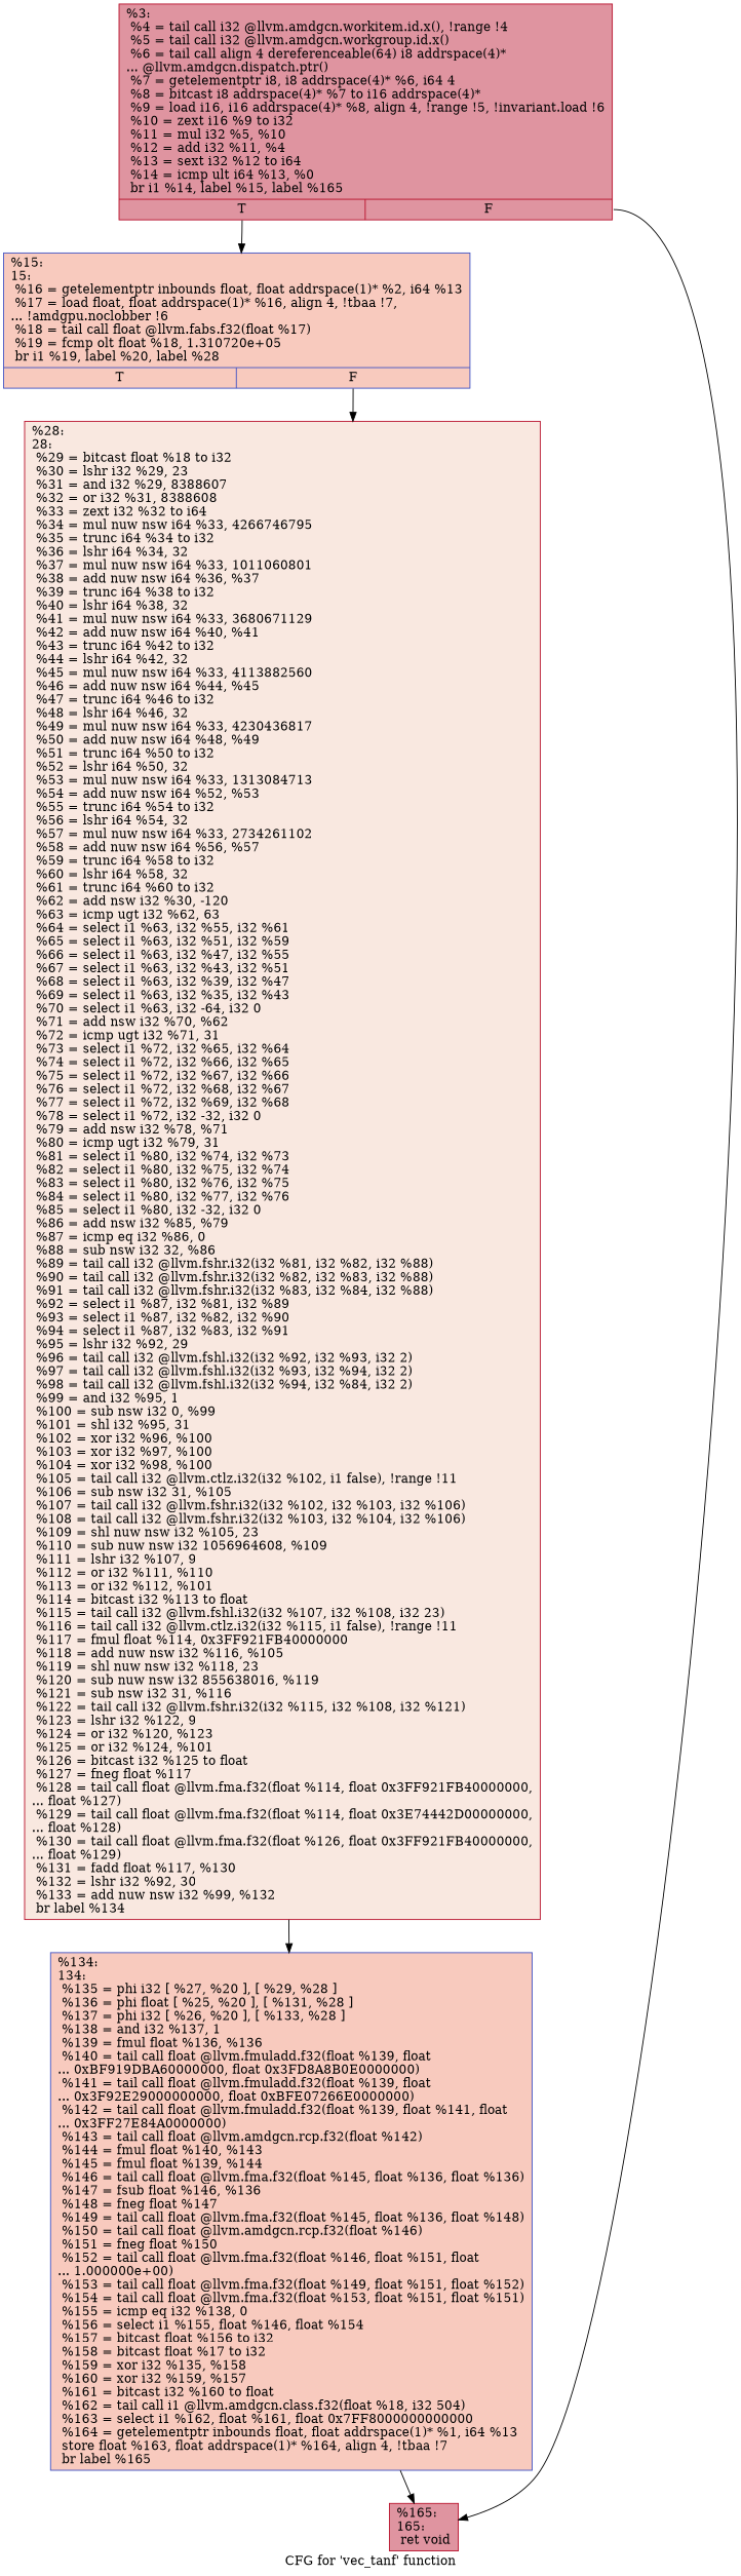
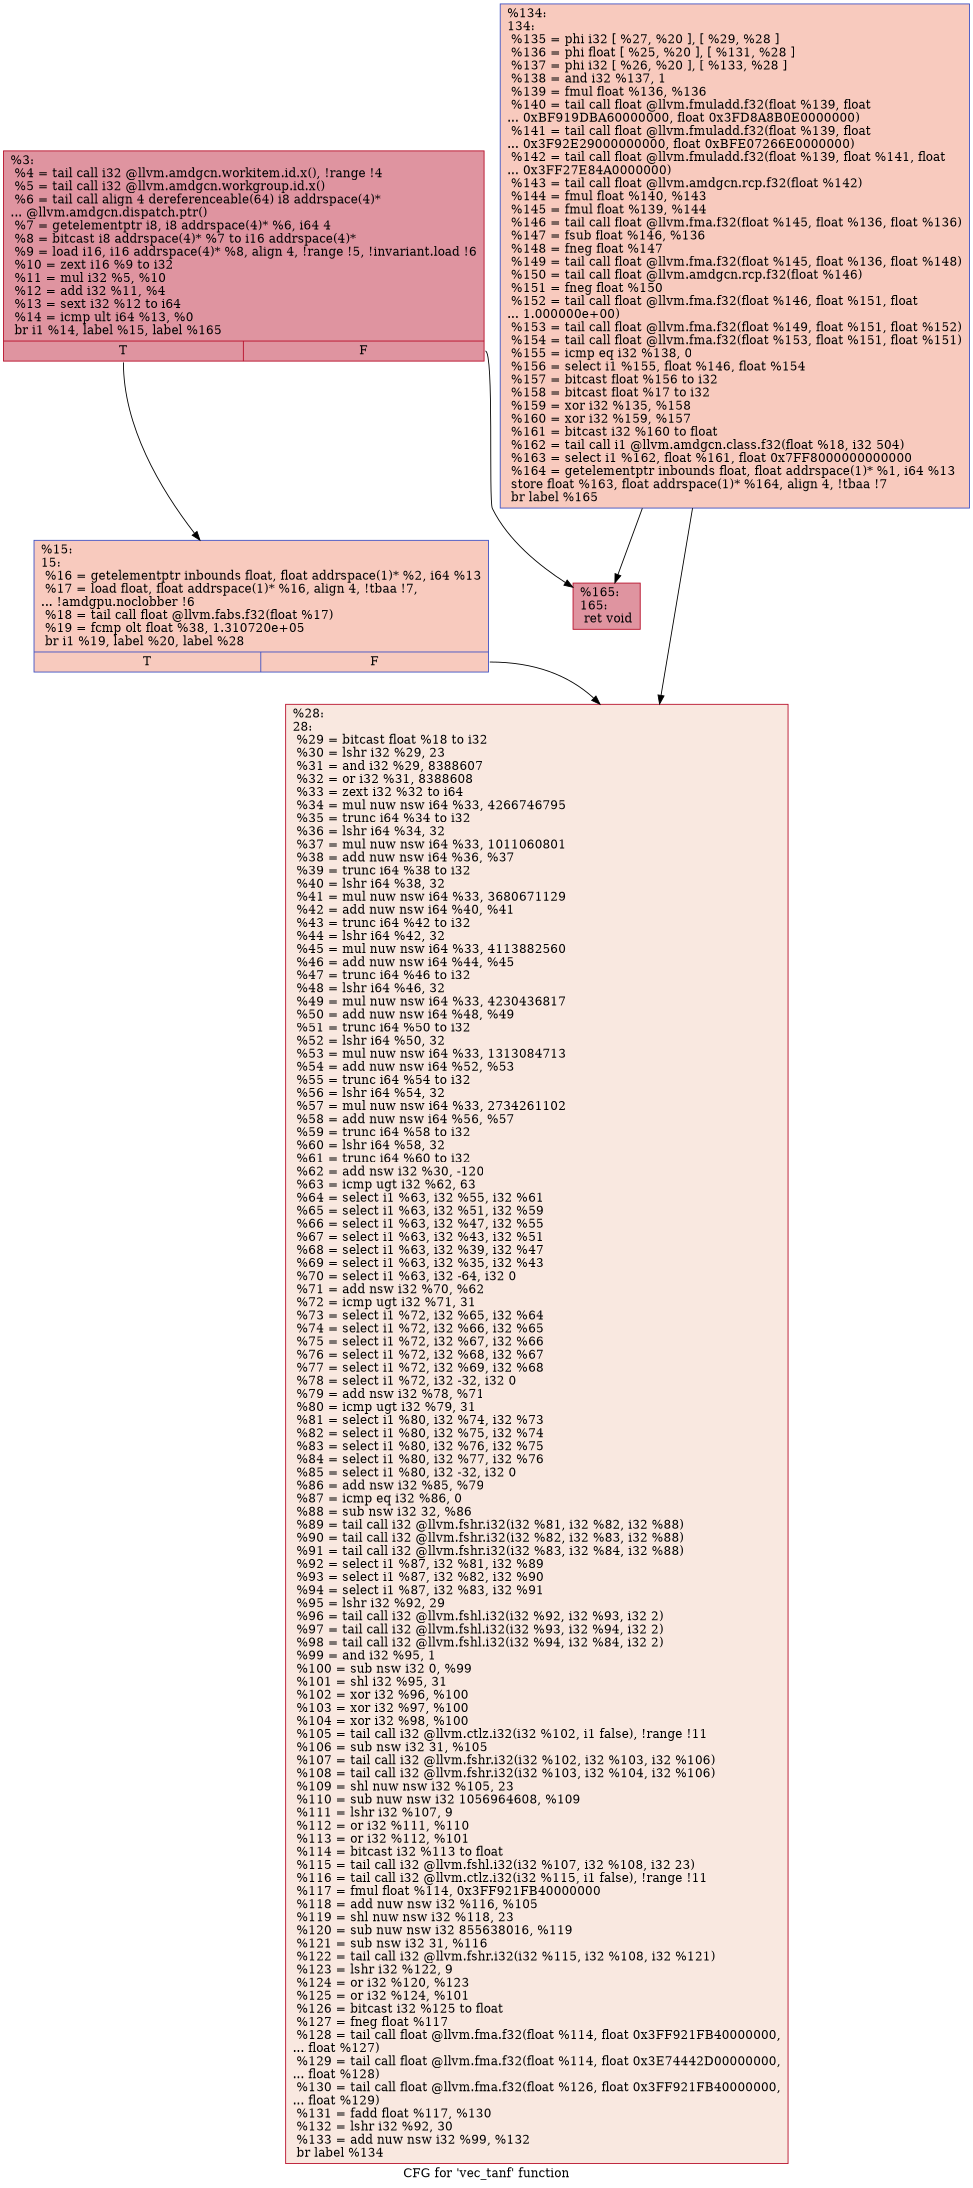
  digraph {
    label="CFG for 'vec_tanf' function"
    node [color="#b70d28ff" fillcolor="#b70d2870" shape=record style=filled]
    n1 [label="{%3:\l  %4 = tail call i32 @llvm.amdgcn.workitem.id.x(), !range !4\l  %5 = tail call i32 @llvm.amdgcn.workgroup.id.x()\l  %6 = tail call align 4 dereferenceable(64) i8 addrspace(4)*\l... @llvm.amdgcn.dispatch.ptr()\l  %7 = getelementptr i8, i8 addrspace(4)* %6, i64 4\l  %8 = bitcast i8 addrspace(4)* %7 to i16 addrspace(4)*\l  %9 = load i16, i16 addrspace(4)* %8, align 4, !range !5, !invariant.load !6\l  %10 = zext i16 %9 to i32\l  %11 = mul i32 %5, %10\l  %12 = add i32 %11, %4\l  %13 = sext i32 %12 to i64\l  %14 = icmp ult i64 %13, %0\l  br i1 %14, label %15, label %165\l|{<s0>T|<s1>F}}"]
-   n2 [color="#3d50c3ff" fillcolor="#ef886b70" label="{%15:\l15:                                               \l  %16 = getelementptr inbounds float, float addrspace(1)* %2, i64 %13\l  %17 = load float, float addrspace(1)* %16, align 4, !tbaa !7,\l... !amdgpu.noclobber !6\l  %18 = tail call float @llvm.fabs.f32(float %17)\l  %19 = fcmp olt float %18, 1.310720e+05\l  br i1 %19, label %20, label %28\l|{<s0>T|<s1>F}}"]
+   n2 [color="#3d50c3ff" fillcolor="#ef886b70" label="{%15:\l15:                                               \l  %16 = getelementptr inbounds float, float addrspace(1)* %2, i64 %13\l  %17 = load float, float addrspace(1)* %16, align 4, !tbaa !7,\l... !amdgpu.noclobber !6\l  %18 = tail call float @llvm.fabs.f32(float %17)\l  %19 = fcmp olt float %38, 1.310720e+05\l  br i1 %19, label %20, label %28\l|{<s0>T|<s1>F}}"]
    n3 [label="{%165:\l165:                                              \l  ret void\l}"]
    n4 [fillcolor="#f1ccb870" label="{%28:\l28:                                               \l  %29 = bitcast float %18 to i32\l  %30 = lshr i32 %29, 23\l  %31 = and i32 %29, 8388607\l  %32 = or i32 %31, 8388608\l  %33 = zext i32 %32 to i64\l  %34 = mul nuw nsw i64 %33, 4266746795\l  %35 = trunc i64 %34 to i32\l  %36 = lshr i64 %34, 32\l  %37 = mul nuw nsw i64 %33, 1011060801\l  %38 = add nuw nsw i64 %36, %37\l  %39 = trunc i64 %38 to i32\l  %40 = lshr i64 %38, 32\l  %41 = mul nuw nsw i64 %33, 3680671129\l  %42 = add nuw nsw i64 %40, %41\l  %43 = trunc i64 %42 to i32\l  %44 = lshr i64 %42, 32\l  %45 = mul nuw nsw i64 %33, 4113882560\l  %46 = add nuw nsw i64 %44, %45\l  %47 = trunc i64 %46 to i32\l  %48 = lshr i64 %46, 32\l  %49 = mul nuw nsw i64 %33, 4230436817\l  %50 = add nuw nsw i64 %48, %49\l  %51 = trunc i64 %50 to i32\l  %52 = lshr i64 %50, 32\l  %53 = mul nuw nsw i64 %33, 1313084713\l  %54 = add nuw nsw i64 %52, %53\l  %55 = trunc i64 %54 to i32\l  %56 = lshr i64 %54, 32\l  %57 = mul nuw nsw i64 %33, 2734261102\l  %58 = add nuw nsw i64 %56, %57\l  %59 = trunc i64 %58 to i32\l  %60 = lshr i64 %58, 32\l  %61 = trunc i64 %60 to i32\l  %62 = add nsw i32 %30, -120\l  %63 = icmp ugt i32 %62, 63\l  %64 = select i1 %63, i32 %55, i32 %61\l  %65 = select i1 %63, i32 %51, i32 %59\l  %66 = select i1 %63, i32 %47, i32 %55\l  %67 = select i1 %63, i32 %43, i32 %51\l  %68 = select i1 %63, i32 %39, i32 %47\l  %69 = select i1 %63, i32 %35, i32 %43\l  %70 = select i1 %63, i32 -64, i32 0\l  %71 = add nsw i32 %70, %62\l  %72 = icmp ugt i32 %71, 31\l  %73 = select i1 %72, i32 %65, i32 %64\l  %74 = select i1 %72, i32 %66, i32 %65\l  %75 = select i1 %72, i32 %67, i32 %66\l  %76 = select i1 %72, i32 %68, i32 %67\l  %77 = select i1 %72, i32 %69, i32 %68\l  %78 = select i1 %72, i32 -32, i32 0\l  %79 = add nsw i32 %78, %71\l  %80 = icmp ugt i32 %79, 31\l  %81 = select i1 %80, i32 %74, i32 %73\l  %82 = select i1 %80, i32 %75, i32 %74\l  %83 = select i1 %80, i32 %76, i32 %75\l  %84 = select i1 %80, i32 %77, i32 %76\l  %85 = select i1 %80, i32 -32, i32 0\l  %86 = add nsw i32 %85, %79\l  %87 = icmp eq i32 %86, 0\l  %88 = sub nsw i32 32, %86\l  %89 = tail call i32 @llvm.fshr.i32(i32 %81, i32 %82, i32 %88)\l  %90 = tail call i32 @llvm.fshr.i32(i32 %82, i32 %83, i32 %88)\l  %91 = tail call i32 @llvm.fshr.i32(i32 %83, i32 %84, i32 %88)\l  %92 = select i1 %87, i32 %81, i32 %89\l  %93 = select i1 %87, i32 %82, i32 %90\l  %94 = select i1 %87, i32 %83, i32 %91\l  %95 = lshr i32 %92, 29\l  %96 = tail call i32 @llvm.fshl.i32(i32 %92, i32 %93, i32 2)\l  %97 = tail call i32 @llvm.fshl.i32(i32 %93, i32 %94, i32 2)\l  %98 = tail call i32 @llvm.fshl.i32(i32 %94, i32 %84, i32 2)\l  %99 = and i32 %95, 1\l  %100 = sub nsw i32 0, %99\l  %101 = shl i32 %95, 31\l  %102 = xor i32 %96, %100\l  %103 = xor i32 %97, %100\l  %104 = xor i32 %98, %100\l  %105 = tail call i32 @llvm.ctlz.i32(i32 %102, i1 false), !range !11\l  %106 = sub nsw i32 31, %105\l  %107 = tail call i32 @llvm.fshr.i32(i32 %102, i32 %103, i32 %106)\l  %108 = tail call i32 @llvm.fshr.i32(i32 %103, i32 %104, i32 %106)\l  %109 = shl nuw nsw i32 %105, 23\l  %110 = sub nuw nsw i32 1056964608, %109\l  %111 = lshr i32 %107, 9\l  %112 = or i32 %111, %110\l  %113 = or i32 %112, %101\l  %114 = bitcast i32 %113 to float\l  %115 = tail call i32 @llvm.fshl.i32(i32 %107, i32 %108, i32 23)\l  %116 = tail call i32 @llvm.ctlz.i32(i32 %115, i1 false), !range !11\l  %117 = fmul float %114, 0x3FF921FB40000000\l  %118 = add nuw nsw i32 %116, %105\l  %119 = shl nuw nsw i32 %118, 23\l  %120 = sub nuw nsw i32 855638016, %119\l  %121 = sub nsw i32 31, %116\l  %122 = tail call i32 @llvm.fshr.i32(i32 %115, i32 %108, i32 %121)\l  %123 = lshr i32 %122, 9\l  %124 = or i32 %120, %123\l  %125 = or i32 %124, %101\l  %126 = bitcast i32 %125 to float\l  %127 = fneg float %117\l  %128 = tail call float @llvm.fma.f32(float %114, float 0x3FF921FB40000000,\l... float %127)\l  %129 = tail call float @llvm.fma.f32(float %114, float 0x3E74442D00000000,\l... float %128)\l  %130 = tail call float @llvm.fma.f32(float %126, float 0x3FF921FB40000000,\l... float %129)\l  %131 = fadd float %117, %130\l  %132 = lshr i32 %92, 30\l  %133 = add nuw nsw i32 %99, %132\l  br label %134\l}"]
    n5 [color="#3d50c3ff" fillcolor="#ef886b70" label="{%134:\l134:                                              \l  %135 = phi i32 [ %27, %20 ], [ %29, %28 ]\l  %136 = phi float [ %25, %20 ], [ %131, %28 ]\l  %137 = phi i32 [ %26, %20 ], [ %133, %28 ]\l  %138 = and i32 %137, 1\l  %139 = fmul float %136, %136\l  %140 = tail call float @llvm.fmuladd.f32(float %139, float\l... 0xBF919DBA60000000, float 0x3FD8A8B0E0000000)\l  %141 = tail call float @llvm.fmuladd.f32(float %139, float\l... 0x3F92E29000000000, float 0xBFE07266E0000000)\l  %142 = tail call float @llvm.fmuladd.f32(float %139, float %141, float\l... 0x3FF27E84A0000000)\l  %143 = tail call float @llvm.amdgcn.rcp.f32(float %142)\l  %144 = fmul float %140, %143\l  %145 = fmul float %139, %144\l  %146 = tail call float @llvm.fma.f32(float %145, float %136, float %136)\l  %147 = fsub float %146, %136\l  %148 = fneg float %147\l  %149 = tail call float @llvm.fma.f32(float %145, float %136, float %148)\l  %150 = tail call float @llvm.amdgcn.rcp.f32(float %146)\l  %151 = fneg float %150\l  %152 = tail call float @llvm.fma.f32(float %146, float %151, float\l... 1.000000e+00)\l  %153 = tail call float @llvm.fma.f32(float %149, float %151, float %152)\l  %154 = tail call float @llvm.fma.f32(float %153, float %151, float %151)\l  %155 = icmp eq i32 %138, 0\l  %156 = select i1 %155, float %146, float %154\l  %157 = bitcast float %156 to i32\l  %158 = bitcast float %17 to i32\l  %159 = xor i32 %135, %158\l  %160 = xor i32 %159, %157\l  %161 = bitcast i32 %160 to float\l  %162 = tail call i1 @llvm.amdgcn.class.f32(float %18, i32 504)\l  %163 = select i1 %162, float %161, float 0x7FF8000000000000\l  %164 = getelementptr inbounds float, float addrspace(1)* %1, i64 %13\l  store float %163, float addrspace(1)* %164, align 4, !tbaa !7\l  br label %165\l}"]
    n1 -> n2 [tailport=s0]
    n1 -> n3 [tailport=s1]
    n2 -> n4 [tailport=s1]
-   n4 -> n5
+   n5 -> n4
    n5 -> n3
  }
